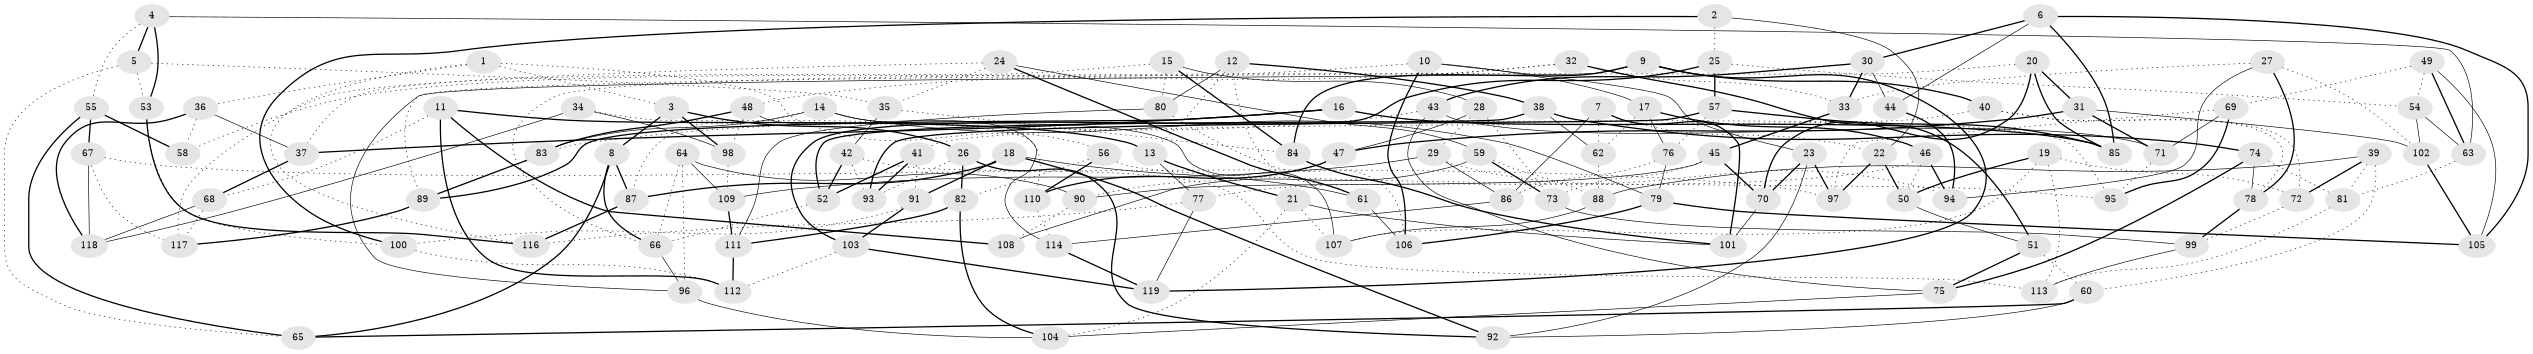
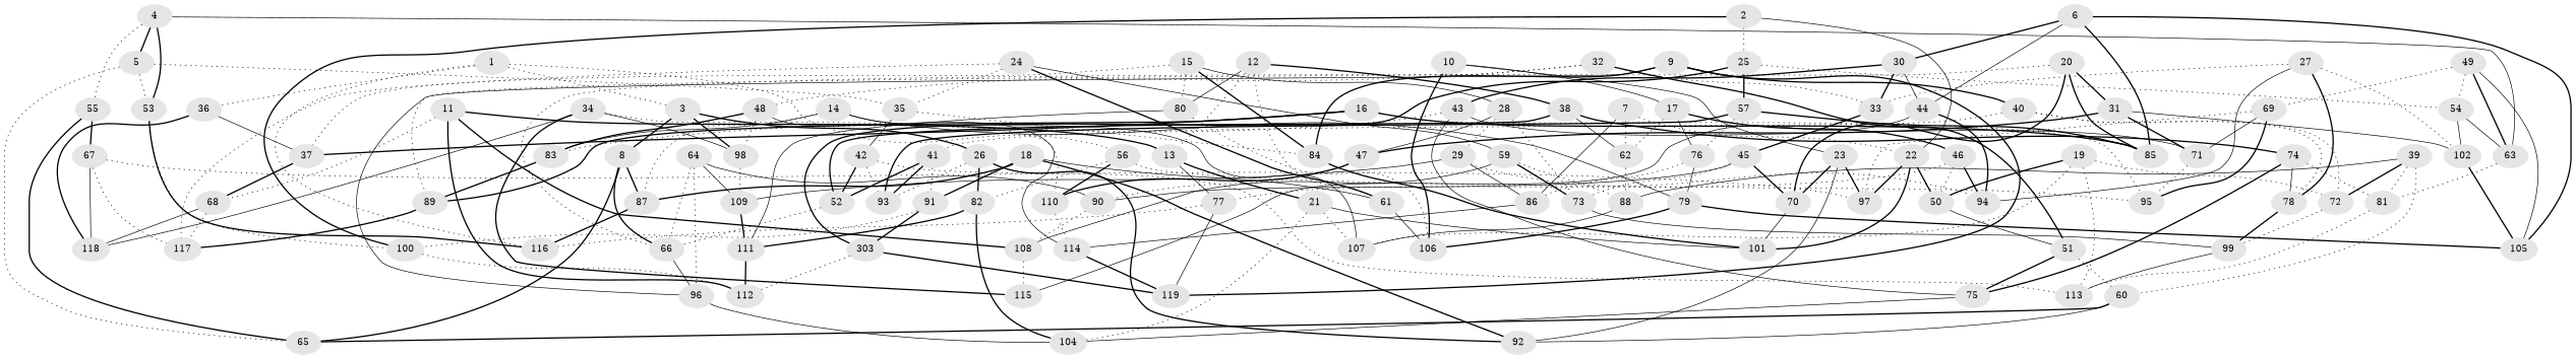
  graph {
    node [color=gray90 style=filled]
    edge [style=bold]
    1
    3
    36
    56
    116
    8
    26
    98
-   58
    37
    118
    95
    82
    110
    2
    22
    25
    100
    50
    97
    54
    57
-   103
+   103 [label=303]
    112
    65
    66
    87
    92
    93
    109
    4
    5
    53
    55
    63
    35
    67
    81
    84
    42
    6
    30
    44
    85
    105
    33
    43
    94
+   115
    7
    62
    86
    101
    88
    114
    96
    9
    40
    119
    72
    78
    41
    104
    10
    17
    23
    106
    46
    76
    70
    11
    13
    68
    108
    21
    77
    117
    12
    38
    61
    80
    52
    74
    111
    107
    14
    79
    83
    89
    15
    28
    29
    47
    73
    16
    18
    91
    19
    113
    51
    99
    20
    31
    102
    71
    24
    59
    27
    45
    90
    75
    32
    48
    60
    34
    39
    49
    69
    64
    1 -- 3 [style=dotted]
    1 -- 36 [style=dotted]
    1 -- 56 [style=dotted]
    1 -- 116 [style=dotted]
    3 -- 8
    3 -- 26
    3 -- 98
-   36 -- 58 [style=dotted]
    36 -- 37 [style=solid]
    36 -- 118
    56 -- 95 [style=dotted]
    56 -- 82 [style=dotted]
    56 -- 110
    8 -- 65
    8 -- 66
    8 -- 87
    26 -- 82
    26 -- 92
    26 -- 93 [style=dotted]
    98 -- 109 [style=dotted]
    37 -- 68
    82 -- 104
    82 -- 111
    110 -- 114 [style=dotted]
    2 -- 22 [style=solid]
    2 -- 25 [style=dotted]
    2 -- 100
    22 -- 50
    22 -- 97
    25 -- 54 [style=dotted]
    25 -- 57
    25 -- 103
    100 -- 112 [style=dotted]
    50 -- 51 [style=solid]
    54 -- 63 [style=solid]
    54 -- 102 [style=solid]
    57 -- 93
    57 -- 85
    57 -- 76 [style=dotted]
    103 -- 112 [style=dotted]
    103 -- 119
    66 -- 96 [style=solid]
    87 -- 116
    109 -- 111
    4 -- 5
    4 -- 53
    4 -- 55 [style=dotted]
    4 -- 63 [style=solid]
    5 -- 65 [style=dotted]
    5 -- 53 [style=dotted]
    5 -- 35 [style=dotted]
    53 -- 116
    53 -- 100 [style=dotted]
-   55 -- 58
    55 -- 65
    55 -- 67
    63 -- 81 [style=dotted]
    35 -- 84 [style=dotted]
    35 -- 42 [style=solid]
    67 -- 118 [style=solid]
    67 -- 97 [style=dotted]
    67 -- 117 [style=dotted]
    81 -- 113 [style=dotted]
    84 -- 101
    42 -- 93 [style=dotted]
    42 -- 52
    42 -- 113 [style=dotted]
    6 -- 30
    6 -- 44 [style=solid]
    6 -- 85
    6 -- 105
    30 -- 44 [style=solid]
    30 -- 33
    30 -- 43
    44 -- 94
+   44 -- 115 [style=solid]
    33 -- 45
    43 -- 83 [style=dotted]
    43 -- 71 [style=solid]
    43 -- 75 [style=solid]
    7 -- 22 [style=dotted]
    7 -- 62 [style=dotted]
    7 -- 86 [style=solid]
-   7 -- 101
+   22 -- 101
    62 -- 88 [style=dotted]
    86 -- 114 [style=solid]
    88 -- 107 [style=solid]
    114 -- 119
    96 -- 104 [style=solid]
    9 -- 84
    9 -- 96 [style=solid]
    9 -- 40
    9 -- 119
    40 -- 72 [style=dotted]
    40 -- 78 [style=dotted]
    40 -- 41 [style=dotted]
    72 -- 99 [style=dotted]
    78 -- 99
    41 -- 93
    41 -- 52
    41 -- 91 [style=dotted]
-   10 -- 58 [style=dotted]
    10 -- 17 [style=solid]
    10 -- 23 [style=solid]
    10 -- 106
    17 -- 62 [style=dotted]
    17 -- 46
    17 -- 76 [style=solid]
    23 -- 97
    23 -- 92 [style=solid]
    23 -- 70
    46 -- 50 [style=dotted]
    46 -- 94
    46 -- 77 [style=dotted]
    76 -- 86 [style=dotted]
    76 -- 79 [style=solid]
    70 -- 101 [style=solid]
    11 -- 112
    11 -- 13
    11 -- 68 [style=dotted]
    11 -- 108
    13 -- 21
    13 -- 77 [style=solid]
    68 -- 118 [style=solid]
    68 -- 117 [style=dotted]
+   108 -- 115 [style=dotted]
    21 -- 101 [style=solid]
    21 -- 104 [style=dotted]
    21 -- 107 [style=dotted]
    77 -- 116 [style=dotted]
    77 -- 119 [style=solid]
    12 -- 13 [style=dotted]
    12 -- 38
    12 -- 61 [style=dotted]
    12 -- 80 [style=solid]
    38 -- 62 [style=solid]
    38 -- 52
    38 -- 74
    61 -- 106 [style=solid]
    80 -- 106 [style=dotted]
    80 -- 111 [style=solid]
    52 -- 66 [style=dotted]
    74 -- 81 [style=dotted]
    74 -- 78 [style=solid]
    74 -- 75
    111 -- 112
    14 -- 87 [style=dotted]
    14 -- 107 [style=solid]
    14 -- 79 [style=solid]
    14 -- 83 [style=solid]
    79 -- 105
    79 -- 106
    83 -- 89
    89 -- 117
    15 -- 37 [style=dotted]
    15 -- 84
    15 -- 80 [style=dotted]
    15 -- 28 [style=solid]
    28 -- 29 [style=dotted]
    28 -- 47 [style=solid]
    28 -- 73 [style=dotted]
    29 -- 109 [style=solid]
    29 -- 94 [style=dotted]
    29 -- 86 [style=solid]
    47 -- 110
    47 -- 90 [style=dotted]
    73 -- 99 [style=solid]
    16 -- 37
    16 -- 95 [style=dotted]
    16 -- 85
    16 -- 89
    18 -- 87
    18 -- 92
    18 -- 61 [style=solid]
    18 -- 91
    91 -- 100 [style=dotted]
    91 -- 103
    19 -- 50
    19 -- 72 [style=dotted]
    19 -- 107 [style=dotted]
    19 -- 113 [style=dotted]
    51 -- 75
    51 -- 60 [style=dotted]
    99 -- 113 [style=solid]
    20 -- 66 [style=dotted]
    20 -- 85
    20 -- 70
    20 -- 31
    31 -- 47
    31 -- 102 [style=solid]
    31 -- 71
    102 -- 105
    71 -- 95 [style=dotted]
    24 -- 35 [style=dotted]
    24 -- 117 [style=dotted]
    24 -- 61
    24 -- 59 [style=solid]
    59 -- 88 [style=dotted]
    59 -- 108 [style=solid]
    59 -- 73
    27 -- 33 [style=dotted]
    27 -- 94 [style=solid]
    27 -- 78
    27 -- 102 [style=dotted]
    45 -- 70
    45 -- 73 [style=dotted]
    45 -- 90 [style=solid]
    90 -- 108 [style=dotted]
    75 -- 104 [style=solid]
    32 -- 33 [style=dotted]
    32 -- 89 [style=dotted]
    32 -- 51
    32 -- 48 [style=dotted]
    48 -- 98 [style=dotted]
    48 -- 114 [style=solid]
    48 -- 83
    60 -- 65
    60 -- 92 [style=solid]
    34 -- 98 [style=solid]
    34 -- 118 [style=solid]
    34 -- 110 [style=dotted]
+   34 -- 115
    39 -- 81 [style=dotted]
    39 -- 88 [style=solid]
    39 -- 72
    39 -- 60 [style=dotted]
    49 -- 54 [style=dotted]
    49 -- 63
    49 -- 105 [style=solid]
    49 -- 69 [style=dotted]
    69 -- 95
    69 -- 97 [style=dotted]
    69 -- 71 [style=solid]
    64 -- 66 [style=dotted]
    64 -- 109 [style=solid]
    64 -- 96 [style=dotted]
    64 -- 90 [style=solid]
  }
